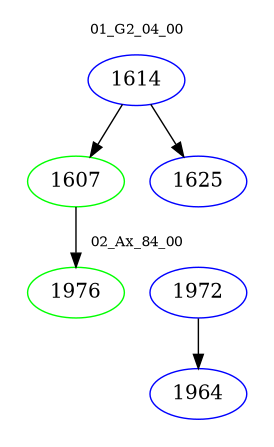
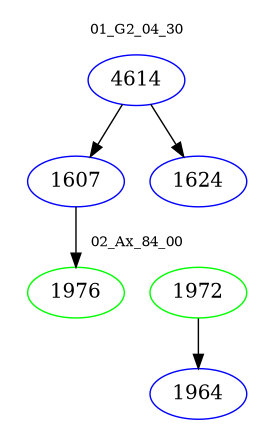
  digraph {
    node [color=blue]
    edge [color=black]
-   n1 [label=1972]
+   n1 [color=green label=1972]
    n2 [label=1964]
    n3 [color=green label=1976]
-   n4 [label=1614]
-   n5 [color=green label=1607]
-   n6 [label=1625]
+   n4 [label=4614]
+   n5 [label=1607]
+   n6 [label=1624]
    subgraph cluster_1 {
      color=white
      fontsize=10
      label="02_Ax_84_00"
      n1
      n2
      n3
    }
    subgraph cluster_2 {
      color=white
      fontsize=10
-     label="01_G2_04_00"
+     label="01_G2_04_30"
      n4
      n5
      n6
    }
    n1 -> n2
    n4 -> n5
    n4 -> n6
    n5 -> n3
  }
